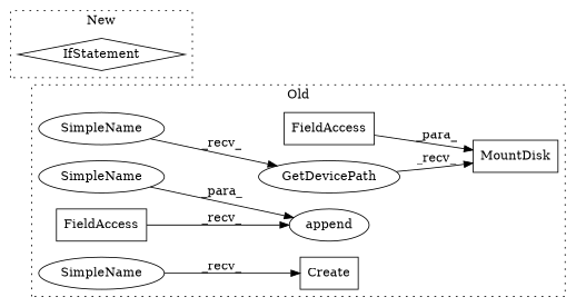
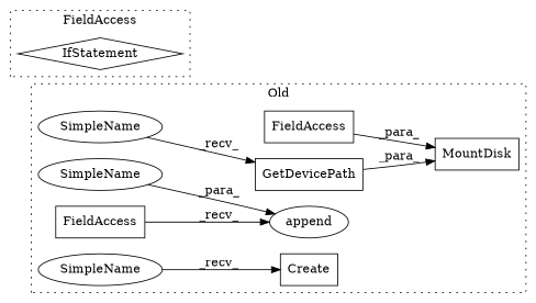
  digraph {
    rankdir=LR
    node [a=32 l=6 shape=box]
    n1 [l="10,1" label=MountDisk s="9559,9613"]
    n2 [a=22 l=21 label=FieldAccess s=9592]
-   n3 [l=15 label=GetDevicePath s=9576 shape=ellipse]
+   n3 [l=15 label=GetDevicePath s=9576]
    n4 [l="7,1" label=append s="9081,9094" shape=ellipse]
    n5 [l=8 label=Create s=9412]
    n6 [a=22 l=18 label=FieldAccess s=9062]
    n7 [a=42 label=SimpleName s=9569 shape=ellipse]
    n8 [a=42 label=SimpleName s=9088 shape=ellipse]
    n9 [a=42 label=SimpleName s=9405 shape=ellipse]
    n10 [a=25 l=50 label=IfStatement s=9756 shape=diamond]
    subgraph cluster_1 {
      label=Old
      style=dotted
      n1
      n2
      n3
      n4
      n5
      n6
      n7
      n8
      n9
    }
    subgraph cluster_2 {
-     label=New
+     label=FieldAccess
      style=dotted
      n10
    }
    n2 -> n1 [label=_para_]
-   n3 -> n1 [label=_recv_]
+   n3 -> n1 [label=_para_]
    n6 -> n4 [label=_recv_]
    n7 -> n3 [label=_recv_]
    n8 -> n4 [label=_para_]
    n9 -> n5 [label=_recv_]
  }
